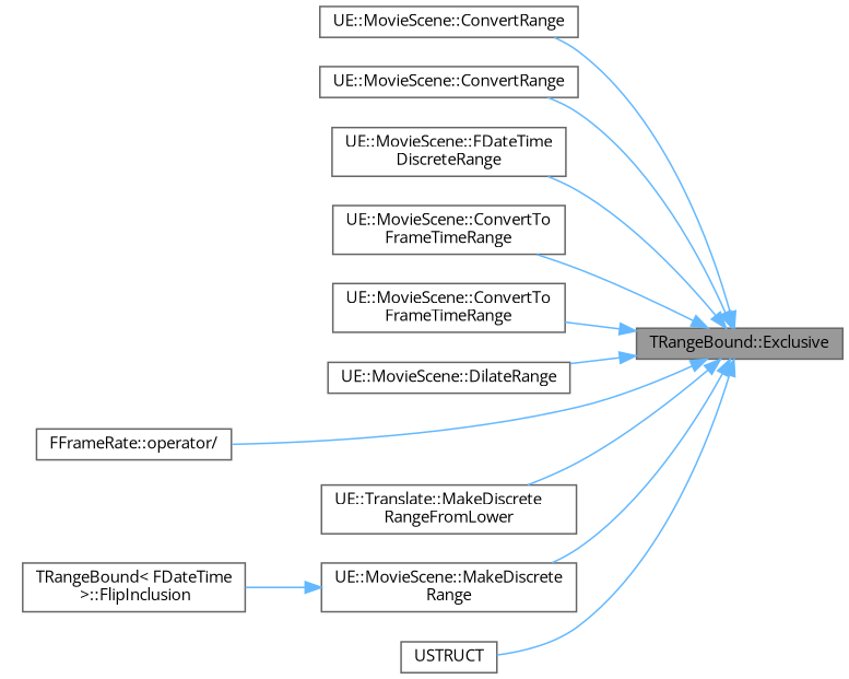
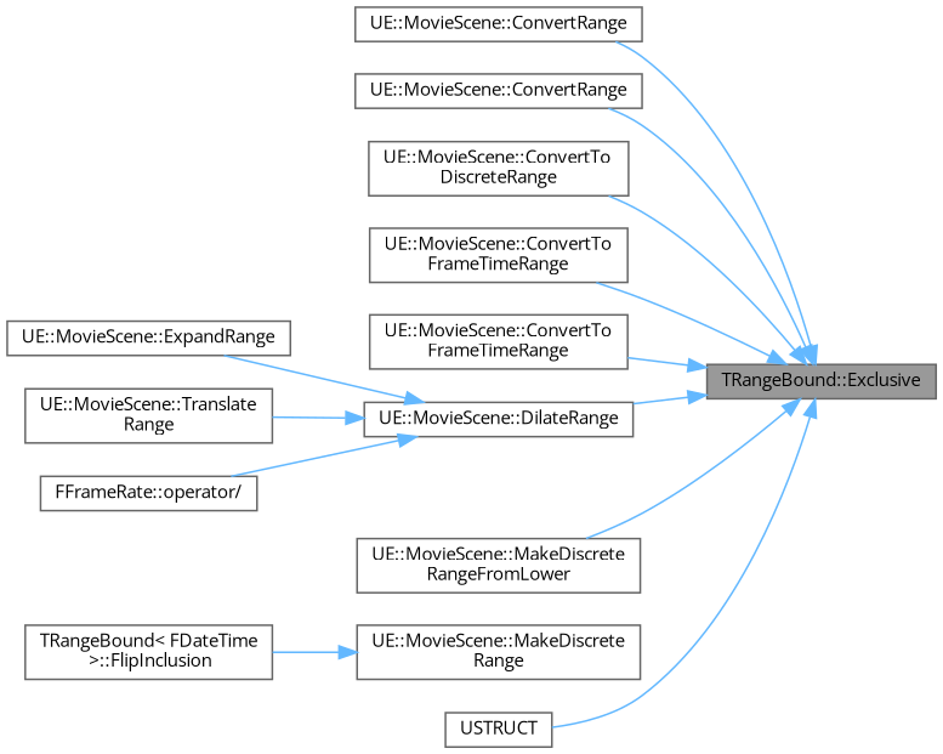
  digraph {
    fontname="Open Sans"
    rankdir=RL
    node [color=grey40 fillcolor=white fontname="Open Sans" fontsize=10 shape=box style=filled]
    edge [color=steelblue1 dir=back fontname="Open Sans" fontsize=10 labelfontname=Helvetica labelfontsize=10 style=solid]
    n1 [color=gray40 fillcolor=grey60 fontcolor=black height=0.2 label="TRangeBound::Exclusive" width=0.4]
    n2 [height=0.2 label="UE::MovieScene::ConvertRange" width=0.4]
    n3 [height=0.2 label="UE::MovieScene::ConvertRange" width=0.4]
-   n4 [height=0.2 label="UE::MovieScene::FDateTime\lDiscreteRange" width=0.4]
+   n4 [height=0.2 label="UE::MovieScene::ConvertTo\lDiscreteRange" width=0.4]
    n5 [height=0.2 label="UE::MovieScene::ConvertTo\lFrameTimeRange" width=0.4]
    n6 [height=0.2 label="UE::MovieScene::ConvertTo\lFrameTimeRange" width=0.4]
    n7 [height=0.2 label="UE::MovieScene::DilateRange" width=0.4]
    n8 [height=0.2 label="UE::MovieScene::MakeDiscrete\lRange" width=0.4]
-   n9 [height=0.2 label="UE::Translate::MakeDiscrete\lRangeFromLower" width=0.4]
+   n9 [height=0.2 label="UE::MovieScene::MakeDiscrete\lRangeFromLower" width=0.4]
    n10 [height=0.2 label="FFrameRate::operator/" width=0.4]
    n11 [height=0.2 label=USTRUCT width=0.4]
+   n12 [height=0.2 label="UE::MovieScene::ExpandRange" width=0.4]
+   n13 [height=0.2 label="UE::MovieScene::Translate\lRange" width=0.4]
    n14 [height=0.2 label="TRangeBound\< FDateTime\l \>::FlipInclusion" width=0.4]
    n1 -> n2
    n1 -> n3
    n1 -> n4
    n1 -> n5
    n1 -> n6
    n1 -> n7
-   n1 -> n8
    n1 -> n9
-   n1 -> n10
+   n7 -> n10
    n1 -> n11
+   n7 -> n12
+   n7 -> n13
    n8 -> n14
  }
